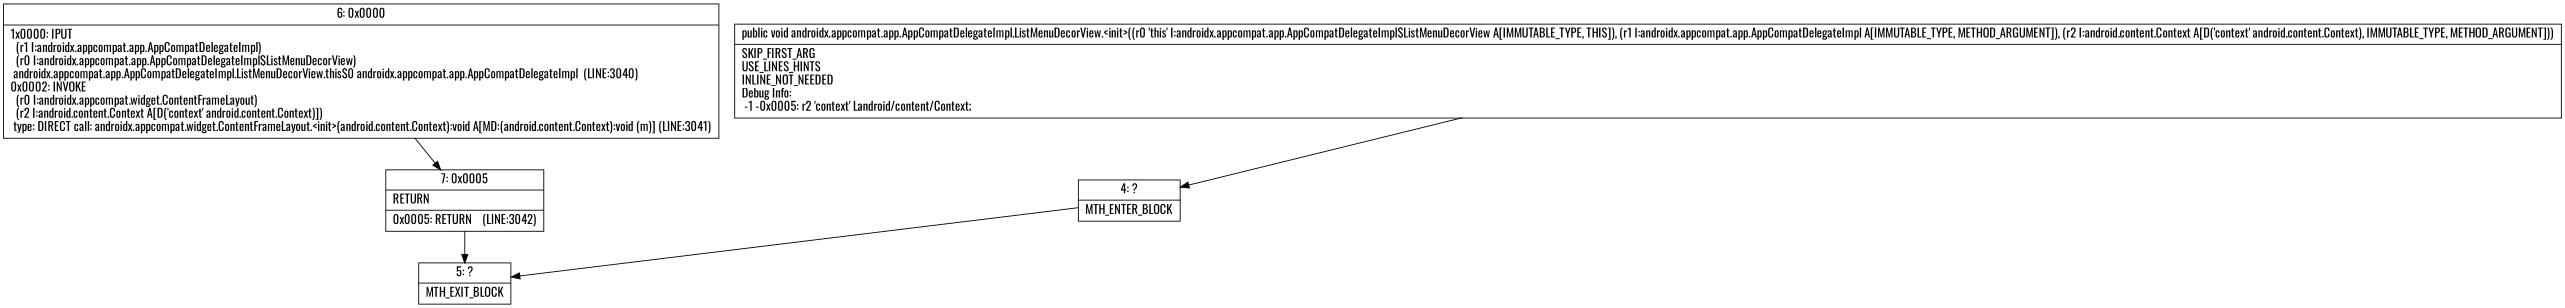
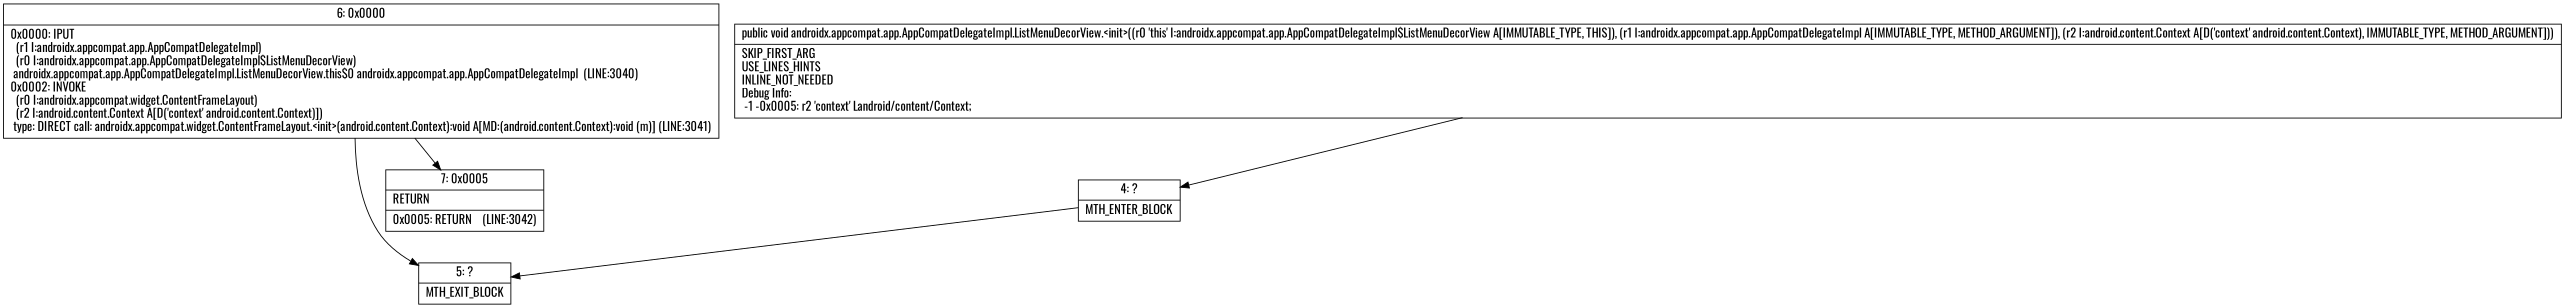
  digraph {
    fontname=Oswald
    node [fontname=Oswald shape=record]
    edge [fontname=Oswald]
    n1 [label="{4\:\ ?|MTH_ENTER_BLOCK\l}"]
    n2 [label="{5\:\ ?|MTH_EXIT_BLOCK\l}"]
-   n3 [label="{6\:\ 0x0000|1x0000: IPUT  \l  (r1 I:androidx.appcompat.app.AppCompatDelegateImpl)\l  (r0 I:androidx.appcompat.app.AppCompatDelegateImpl$ListMenuDecorView)\l androidx.appcompat.app.AppCompatDelegateImpl.ListMenuDecorView.this$0 androidx.appcompat.app.AppCompatDelegateImpl  (LINE:3040)\l0x0002: INVOKE  \l  (r0 I:androidx.appcompat.widget.ContentFrameLayout)\l  (r2 I:android.content.Context A[D('context' android.content.Context)])\l type: DIRECT call: androidx.appcompat.widget.ContentFrameLayout.\<init\>(android.content.Context):void A[MD:(android.content.Context):void (m)] (LINE:3041)\l}"]
+   n3 [label="{6\:\ 0x0000|0x0000: IPUT  \l  (r1 I:androidx.appcompat.app.AppCompatDelegateImpl)\l  (r0 I:androidx.appcompat.app.AppCompatDelegateImpl$ListMenuDecorView)\l androidx.appcompat.app.AppCompatDelegateImpl.ListMenuDecorView.this$0 androidx.appcompat.app.AppCompatDelegateImpl  (LINE:3040)\l0x0002: INVOKE  \l  (r0 I:androidx.appcompat.widget.ContentFrameLayout)\l  (r2 I:android.content.Context A[D('context' android.content.Context)])\l type: DIRECT call: androidx.appcompat.widget.ContentFrameLayout.\<init\>(android.content.Context):void A[MD:(android.content.Context):void (m)] (LINE:3041)\l}"]
    n4 [label="{7\:\ 0x0005|RETURN\l|0x0005: RETURN    (LINE:3042)\l}"]
    n5 [label="{public void androidx.appcompat.app.AppCompatDelegateImpl.ListMenuDecorView.\<init\>((r0 'this' I:androidx.appcompat.app.AppCompatDelegateImpl$ListMenuDecorView A[IMMUTABLE_TYPE, THIS]), (r1 I:androidx.appcompat.app.AppCompatDelegateImpl A[IMMUTABLE_TYPE, METHOD_ARGUMENT]), (r2 I:android.content.Context A[D('context' android.content.Context), IMMUTABLE_TYPE, METHOD_ARGUMENT]))  | SKIP_FIRST_ARG\lUSE_LINES_HINTS\lINLINE_NOT_NEEDED\lDebug Info:\l  \-1 \-0x0005: r2 'context' Landroid\/content\/Context;\l}"]
    n1 -> n2
    n3 -> n4
-   n4 -> n2
+   n3 -> n2
    n5 -> n1
  }
